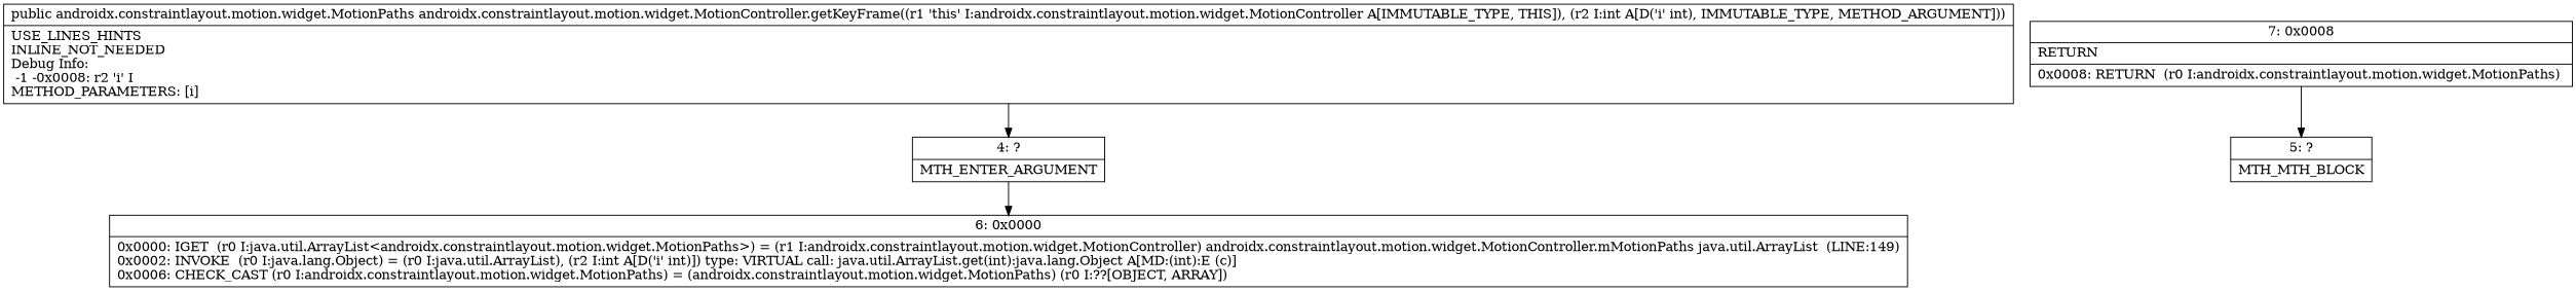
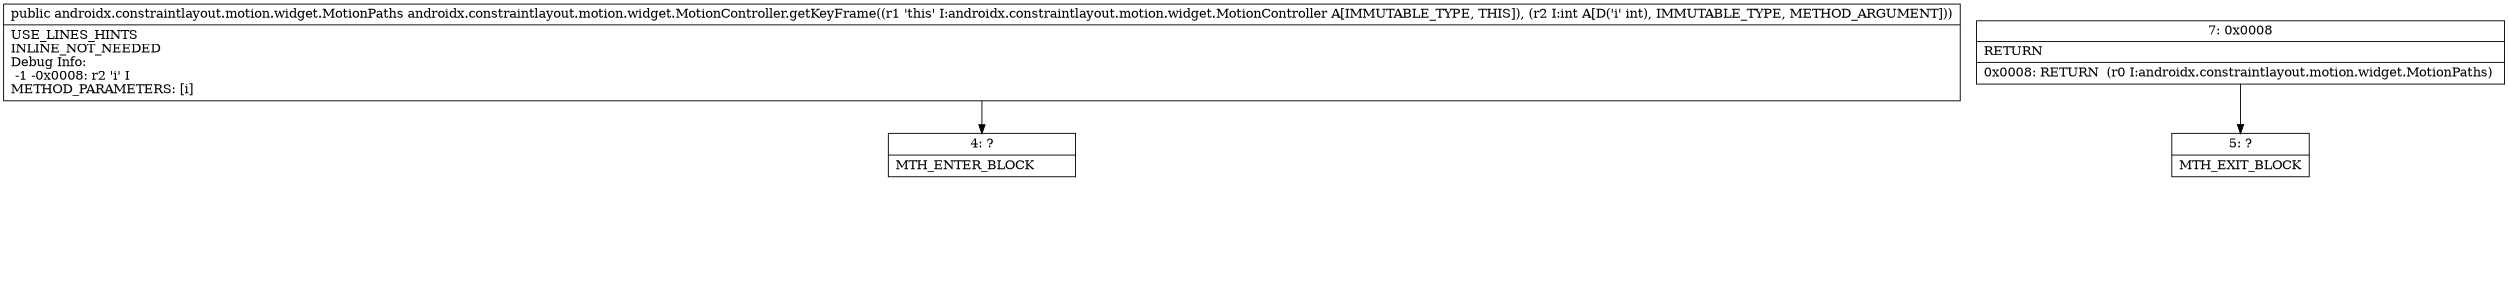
  digraph {
    node [shape=record]
-   n1 [label="{4\:\ ?|MTH_ENTER_ARGUMENT\l}"]
-   n2 [label="{6\:\ 0x0000|0x0000: IGET  (r0 I:java.util.ArrayList\<androidx.constraintlayout.motion.widget.MotionPaths\>) = (r1 I:androidx.constraintlayout.motion.widget.MotionController) androidx.constraintlayout.motion.widget.MotionController.mMotionPaths java.util.ArrayList  (LINE:149)\l0x0002: INVOKE  (r0 I:java.lang.Object) = (r0 I:java.util.ArrayList), (r2 I:int A[D('i' int)]) type: VIRTUAL call: java.util.ArrayList.get(int):java.lang.Object A[MD:(int):E (c)]\l0x0006: CHECK_CAST (r0 I:androidx.constraintlayout.motion.widget.MotionPaths) = (androidx.constraintlayout.motion.widget.MotionPaths) (r0 I:??[OBJECT, ARRAY]) \l}"]
+   n1 [label="{4\:\ ?|MTH_ENTER_BLOCK\l}"]
    n3 [label="{7\:\ 0x0008|RETURN\l|0x0008: RETURN  (r0 I:androidx.constraintlayout.motion.widget.MotionPaths) \l}"]
-   n4 [label="{5\:\ ?|MTH_MTH_BLOCK\l}"]
+   n4 [label="{5\:\ ?|MTH_EXIT_BLOCK\l}"]
    n5 [label="{public androidx.constraintlayout.motion.widget.MotionPaths androidx.constraintlayout.motion.widget.MotionController.getKeyFrame((r1 'this' I:androidx.constraintlayout.motion.widget.MotionController A[IMMUTABLE_TYPE, THIS]), (r2 I:int A[D('i' int), IMMUTABLE_TYPE, METHOD_ARGUMENT]))  | USE_LINES_HINTS\lINLINE_NOT_NEEDED\lDebug Info:\l  \-1 \-0x0008: r2 'i' I\lMETHOD_PARAMETERS: [i]\l}"]
-   n1 -> n2
    n3 -> n4
    n5 -> n1
  }
